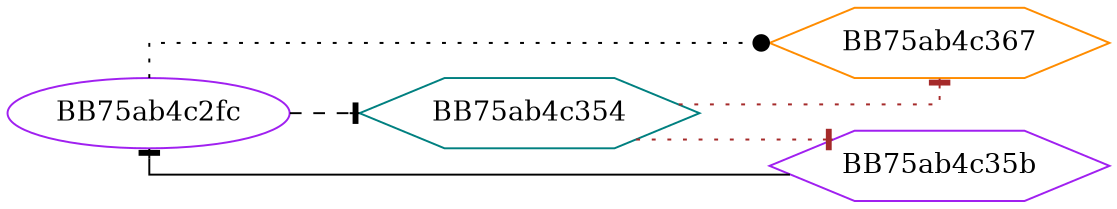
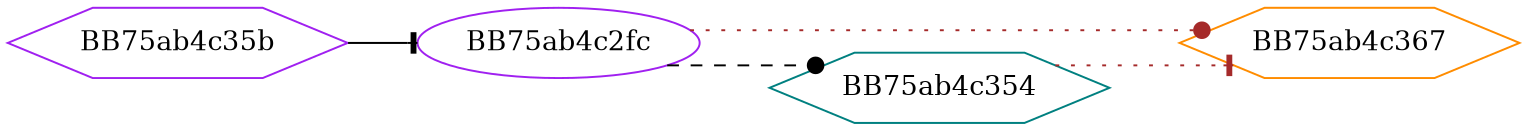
  digraph {
    rankdir=LR
    splines=ortho
    node [color=purple shape=hexagon]
    edge [arrowhead=tee color=black style=dotted]
    BB75ab4c2fc [shape=ellipse]
    BB75ab4c367 [color=darkorange]
    BB75ab4c354 [color=teal]
    BB75ab4c35b
-   BB75ab4c2fc -> BB75ab4c367 [arrowhead=dot]
-   BB75ab4c2fc -> BB75ab4c354 [style=dashed]
+   BB75ab4c2fc -> BB75ab4c367 [arrowhead=dot color=brown]
+   BB75ab4c2fc -> BB75ab4c354 [arrowhead=dot style=dashed]
    BB75ab4c354 -> BB75ab4c367 [color=brown]
-   BB75ab4c354 -> BB75ab4c35b [color=brown]
    BB75ab4c35b -> BB75ab4c2fc [style=solid]
  }
